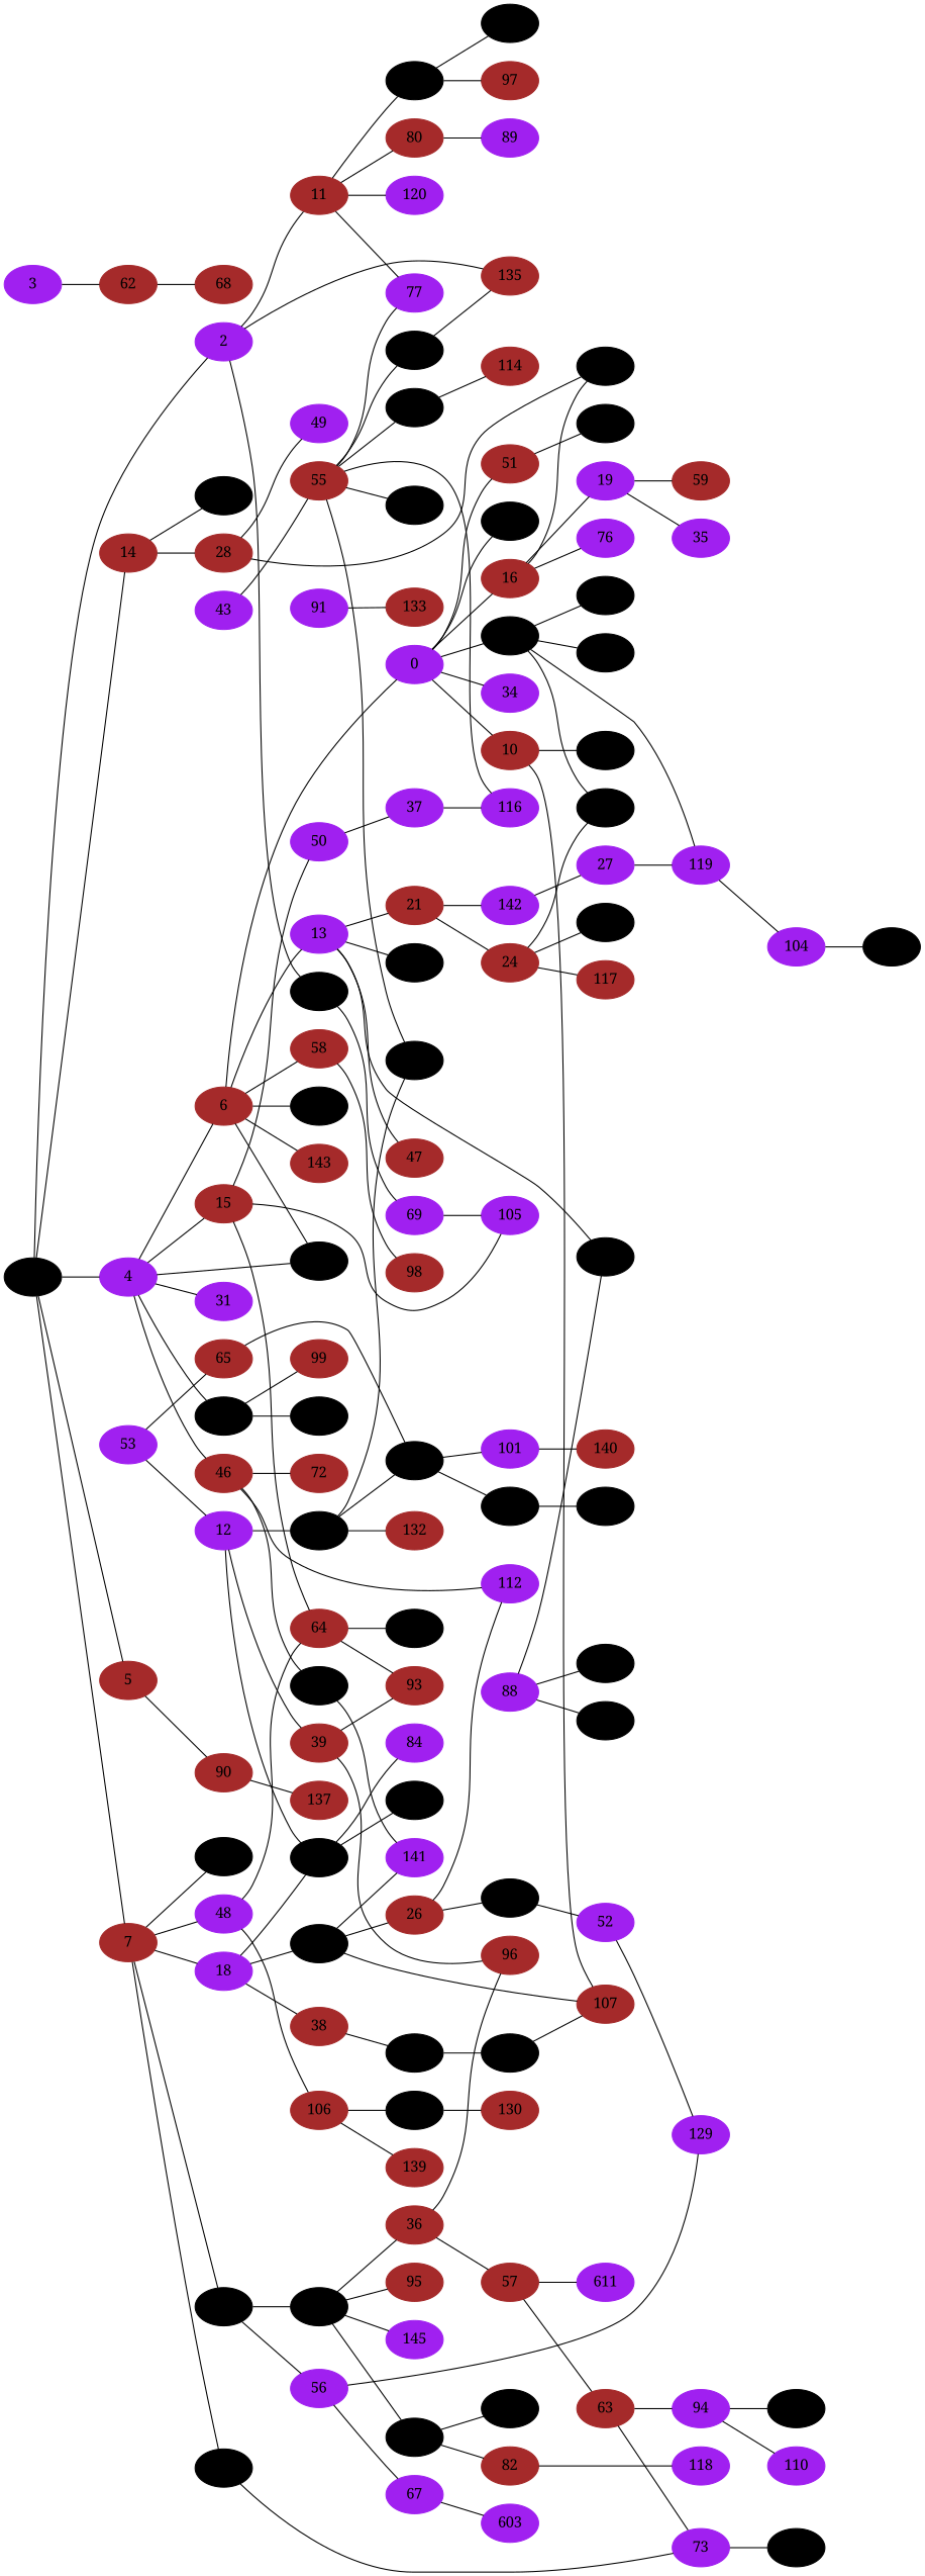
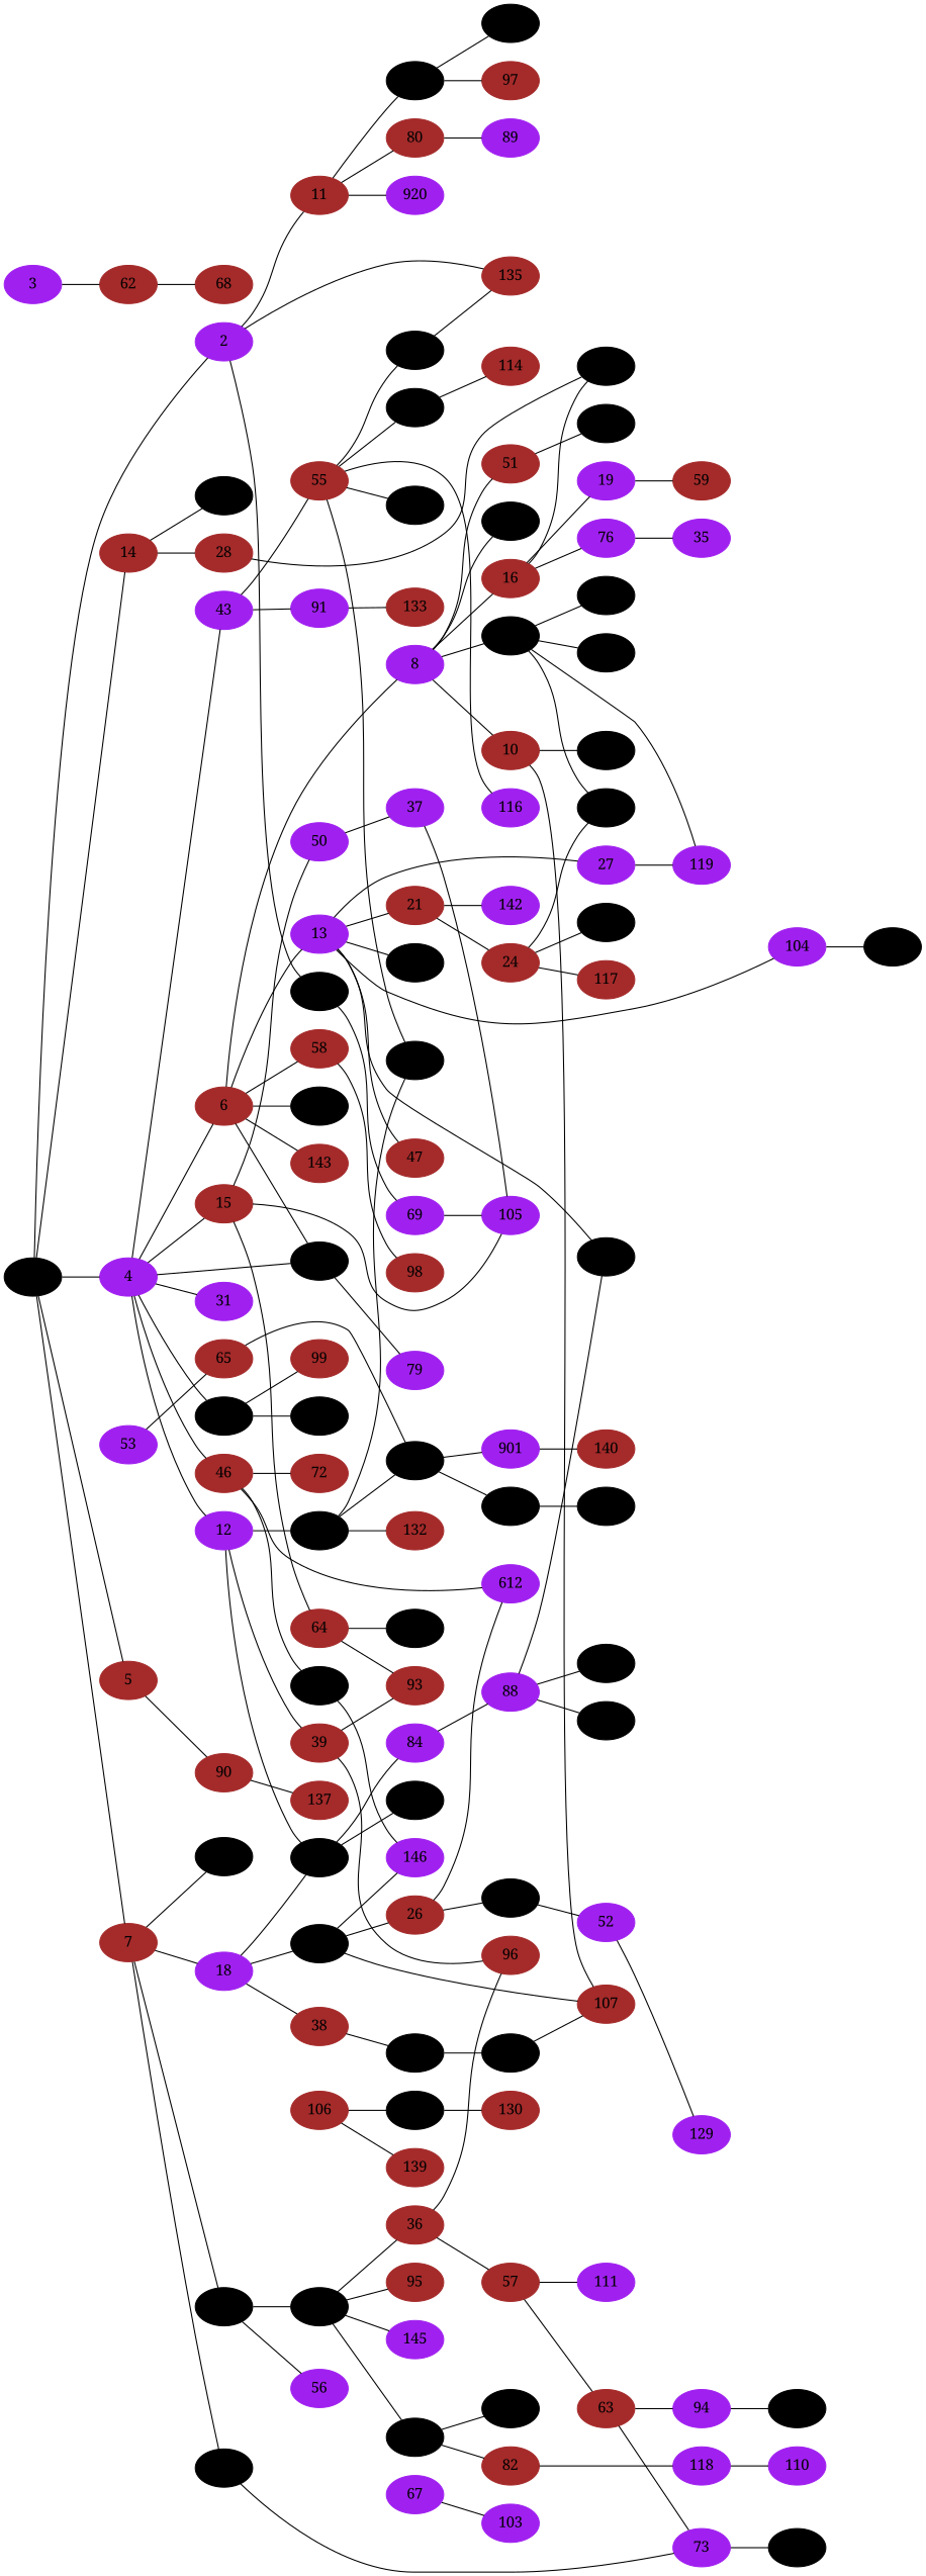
  graph {
    fontname="Noto Serif"
    rankdir=LR
    node [color=brown fontname="Noto Serif" style=filled]
    edge [fontname="Noto Serif"]
    1 [color=black]
    2 [color=purple]
    4 [color=purple]
    5
    7
    14
    11
    32 [color=black]
    135
    6
    12 [color=purple]
    15
    17 [color=black]
    31 [color=purple]
    41 [color=black]
    43 [color=purple]
    46
    90
    9 [color=black]
    18 [color=purple]
    42 [color=black]
-   48 [color=purple]
    74 [color=black]
    28
    102 [color=black]
    3 [color=purple]
    62
-   77 [color=purple]
    80
    83 [color=black]
-   120 [color=purple]
+   120 [color=purple label=920]
    69 [color=purple]
    68
-   8 [color=purple label=0]
+   8 [color=purple]
    13 [color=purple]
    58
    125 [color=black]
    143
    39
    44 [color=black]
    54 [color=black]
    50 [color=purple]
    64
    105 [color=purple]
    40 [color=black]
    99
+   79 [color=purple]
    55
    91 [color=purple]
-   112 [color=purple]
+   112 [color=purple label=612]
    72
    136 [color=black]
    137
    10
    16
    20 [color=black]
-   34 [color=purple]
    51
    92 [color=black]
    21
    27 [color=purple]
    47
    104 [color=purple]
    109 [color=black]
    113 [color=black]
    98
    25 [color=black]
    56 [color=purple]
    23 [color=black]
    38
    73 [color=purple]
    106
    60 [color=black]
    107
    19 [color=purple]
    76 [color=purple]
    85 [color=black]
    22 [color=black]
    29 [color=black]
    30 [color=black]
    119 [color=purple]
    81 [color=black]
    36
    66 [color=black]
    95
    n86 [color=purple label=145]
    129 [color=purple]
    67 [color=purple]
    89 [color=purple]
    97
    100 [color=black]
    96
    93
    45 [color=black]
    84 [color=purple]
    71 [color=black]
    86 [color=black]
    132
    24
    142 [color=purple]
    108 [color=black]
-   49 [color=purple]
    37 [color=purple]
    127 [color=black]
    35 [color=purple]
    59
    26
-   141 [color=purple]
+   141 [color=purple label=146]
    70 [color=black]
    117
    126 [color=black]
    33 [color=black]
    57
    82
    138 [color=black]
    52 [color=purple]
    53 [color=purple]
    65
    116 [color=purple]
    63
-   111 [color=purple label=611]
+   111 [color=purple]
    78 [color=black]
    122 [color=black]
    61 [color=black]
    75 [color=black]
    134 [color=black]
    133
    88 [color=purple]
    123 [color=black]
    139
    87 [color=black]
-   101 [color=purple]
+   101 [color=purple label=901]
    114
-   103 [color=purple label=603]
+   103 [color=purple]
    94 [color=purple]
    110 [color=purple]
    131 [color=black]
    118 [color=purple]
    124 [color=black]
    140
    121 [color=black]
    128 [color=black]
    130
    1 -- 2
    1 -- 4
    1 -- 5
    1 -- 7
    1 -- 14
    2 -- 11
    2 -- 32
    2 -- 135
    4 -- 6
-   53 -- 12
+   4 -- 12
    4 -- 15
    4 -- 17
    4 -- 31
    4 -- 41
+   4 -- 43
    4 -- 46
    5 -- 90
    7 -- 9
    7 -- 18
    7 -- 42
-   7 -- 48
    7 -- 74
    14 -- 28
    14 -- 102
-   11 -- 77
    11 -- 80
    11 -- 83
    11 -- 120
    32 -- 69
    6 -- 41
    6 -- 8
    6 -- 13
    6 -- 58
    6 -- 125
    6 -- 143
    12 -- 39
    12 -- 44
    12 -- 54
    15 -- 50
    15 -- 64
    15 -- 105
    17 -- 40
    17 -- 99
+   41 -- 79
    43 -- 55
+   43 -- 91
    46 -- 112
    46 -- 72
    46 -- 136
    90 -- 137
    9 -- 25
    9 -- 56
    18 -- 44
    18 -- 23
    18 -- 38
    42 -- 73
-   48 -- 64
-   48 -- 106
    28 -- 85
-   28 -- 49
    3 -- 62
    62 -- 68
    80 -- 89
    83 -- 97
    83 -- 100
    69 -- 105
    8 -- 10
    8 -- 16
    8 -- 20
-   8 -- 34
    8 -- 51
    8 -- 92
    13 -- 21
-   142 -- 27
+   13 -- 27
    13 -- 47
-   119 -- 104
+   13 -- 104
    13 -- 109
    13 -- 113
    58 -- 98
    39 -- 96
    39 -- 93
    44 -- 45
    44 -- 84
    54 -- 71
    54 -- 86
    54 -- 132
    50 -- 37
    64 -- 93
    64 -- 127
-   55 -- 77
    55 -- 86
    55 -- 116
    55 -- 61
    55 -- 75
    55 -- 134
    91 -- 133
    136 -- 141
    10 -- 60
    10 -- 107
    16 -- 19
    16 -- 76
    16 -- 85
    20 -- 22
    20 -- 29
    20 -- 30
    20 -- 119
    51 -- 81
    21 -- 24
    21 -- 142
    27 -- 119
    104 -- 108
    25 -- 36
    25 -- 66
    25 -- 95
    25 -- n86
-   56 -- 129
-   56 -- 67
    23 -- 107
    23 -- 26
    23 -- 141
    38 -- 70
    73 -- 122
    106 -- 123
    106 -- 139
-   19 -- 35
+   76 -- 35
    19 -- 59
    36 -- 96
    36 -- 57
    66 -- 82
    66 -- 138
    67 -- 103
+   84 -- 88
    71 -- 87
    71 -- 101
    24 -- 29
    24 -- 117
    24 -- 126
-   37 -- 116
+   37 -- 105
    26 -- 112
    26 -- 33
    70 -- 78
    33 -- 52
    57 -- 63
    57 -- 111
    82 -- 118
    52 -- 129
    53 -- 65
    65 -- 71
    63 -- 73
    63 -- 94
    78 -- 107
    61 -- 114
    75 -- 135
    88 -- 113
    88 -- 121
    88 -- 128
    123 -- 130
    87 -- 124
    101 -- 140
-   94 -- 110
+   118 -- 110
    94 -- 131
  }
